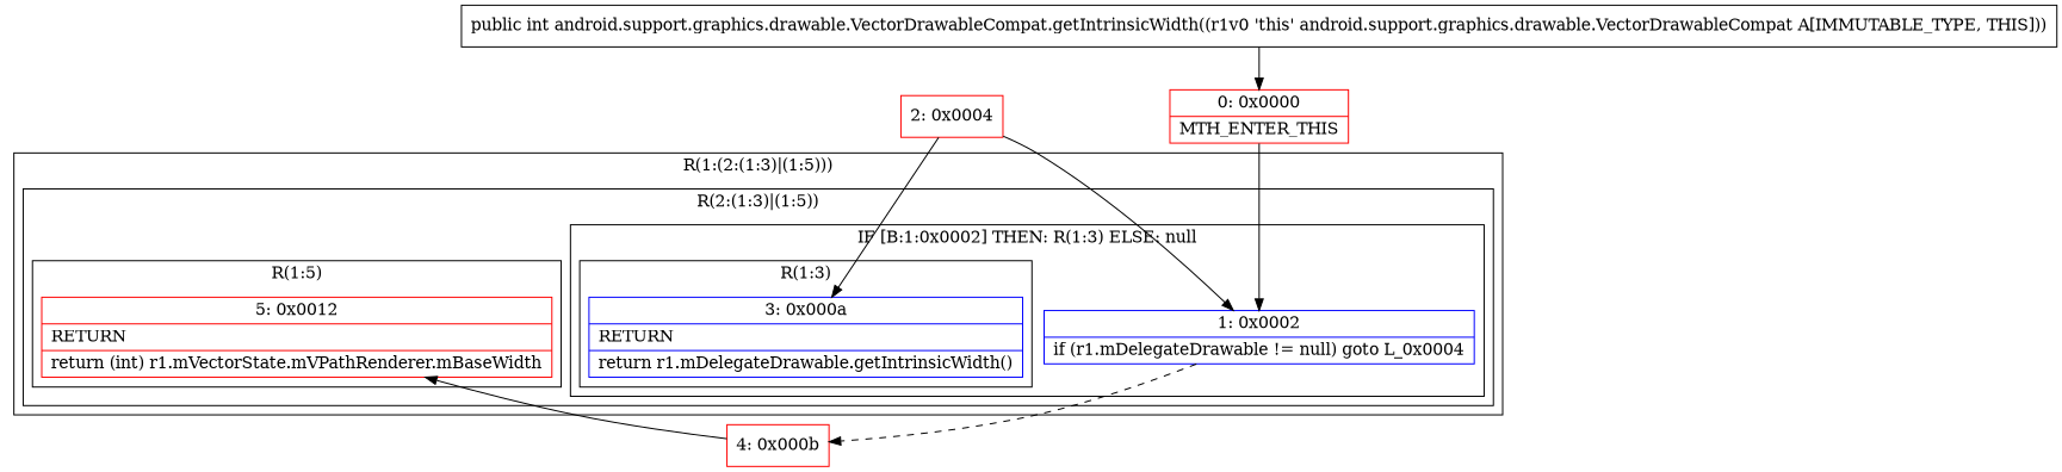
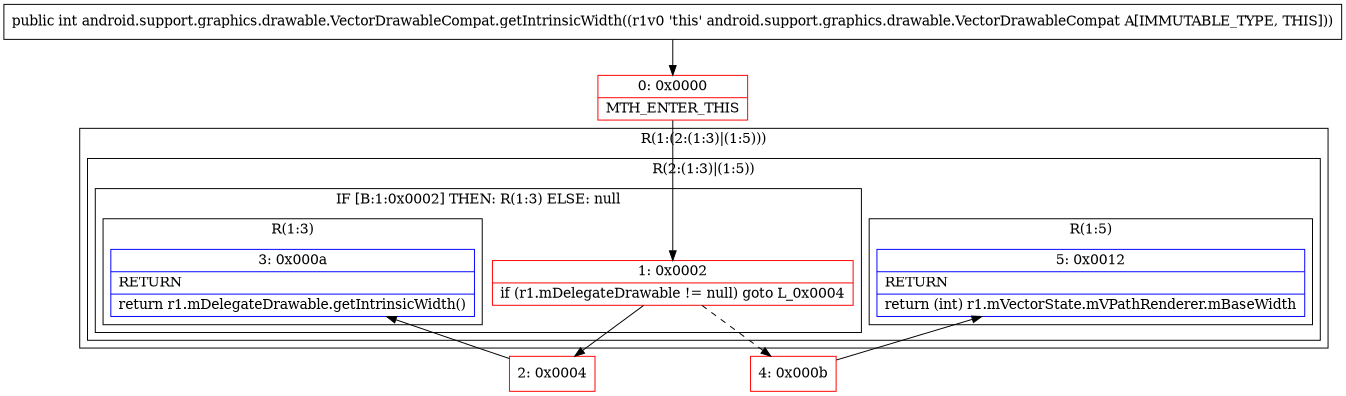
  digraph {
    node [color=blue shape=record]
    n1 [label="{3\:\ 0x000a|RETURN\l|return r1.mDelegateDrawable.getIntrinsicWidth()\l}"]
-   n2 [label="{1\:\ 0x0002|if (r1.mDelegateDrawable != null) goto L_0x0004\l}"]
-   n3 [color=red label="{5\:\ 0x0012|RETURN\l|return (int) r1.mVectorState.mVPathRenderer.mBaseWidth\l}"]
+   n2 [color=red label="{1\:\ 0x0002|if (r1.mDelegateDrawable != null) goto L_0x0004\l}"]
+   n3 [label="{5\:\ 0x0012|RETURN\l|return (int) r1.mVectorState.mVPathRenderer.mBaseWidth\l}"]
    n4 [color=red label="{2\:\ 0x0004}"]
    n5 [color=red label="{4\:\ 0x000b}"]
    n6 [color=red label="{0\:\ 0x0000|MTH_ENTER_THIS\l}"]
    n7 [label="{public int android.support.graphics.drawable.VectorDrawableCompat.getIntrinsicWidth((r1v0 'this' android.support.graphics.drawable.VectorDrawableCompat A[IMMUTABLE_TYPE, THIS])) }" color=""]
    subgraph cluster_1 {
      label="R(1:(2:(1:3)|(1:5)))"
      subgraph cluster_2 {
        label="R(2:(1:3)|(1:5))"
        subgraph cluster_3 {
          label="IF [B:1:0x0002] THEN: R(1:3) ELSE: null"
          n2
          subgraph cluster_4 {
            label="R(1:3)"
            n1
          }
        }
        subgraph cluster_5 {
          label="R(1:5)"
          n3
        }
      }
    }
-   n4 -> n2
+   n2 -> n4
    n2 -> n5 [style=dashed]
    n4 -> n1
    n5 -> n3
    n6 -> n2
    n7 -> n6
  }
